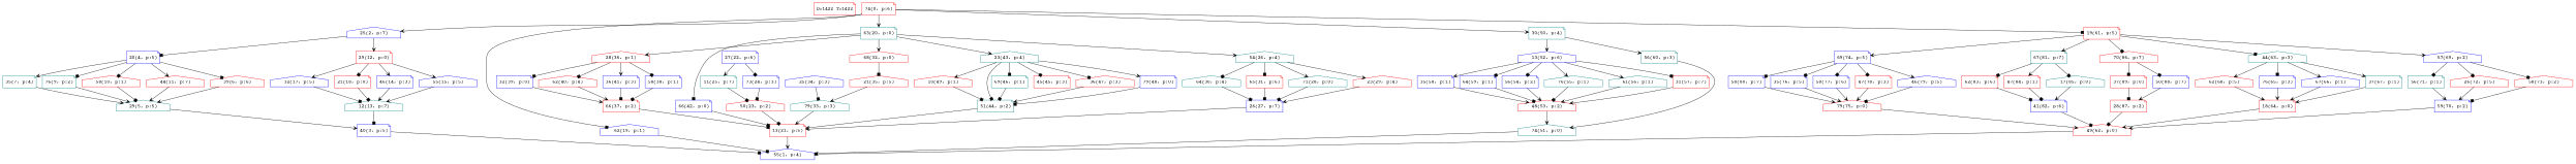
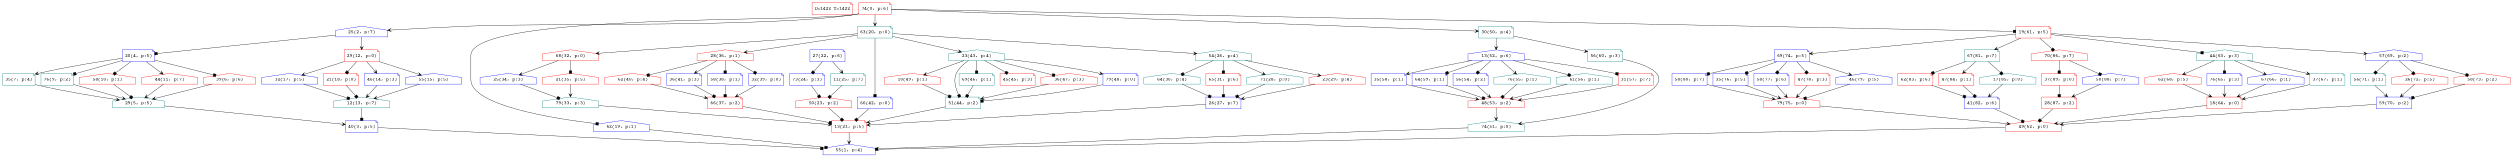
  digraph {
    fontname="Courier Prime"
    node [color=red fontname="Courier Prime" shape=note]
    edge [arrowhead=vee fontname="Courier Prime"]
    n1 [label="D=1422 T=1422"]
    n2 [label="74(0, p:6)"]
    n3 [color=blue label="25(2, p:7)" shape=house]
    n4 [color=blue label="62(19, p:1)" shape=house]
    n5 [color=teal label="63(20, p:0)"]
    n6 [color=teal label="30(50, p:4)"]
    n7 [label="19(61, p:5)"]
    n8 [color=blue label="20(4, p:5)"]
    n9 [label="29(12, p:0)"]
    n10 [color=blue label="55(1, p:4)" shape=house]
    n11 [color=teal label="54(26, p:4)" shape=house]
    n12 [label="68(32, p:0)" shape=house]
    n13 [label="28(36, p:1)" shape=house]
    n14 [color=blue label="66(42, p:0)"]
    n15 [color=teal label="23(43, p:4)" shape=house]
    n16 [color=blue label="13(52, p:6)" shape=house]
    n17 [color=teal label="56(60, p:3)"]
    n18 [color=teal label="44(63, p:3)" shape=house]
    n19 [color=blue label="57(69, p:2)" shape=house]
    n20 [color=blue label="69(74, p:5)"]
    n21 [color=teal label="67(81, p:7)"]
    n22 [label="70(86, p:7)" shape=house]
    n23 [label="39(6, p:6)" shape=house]
    n24 [color=teal label="35(7, p:4)"]
    n25 [color=teal label="76(9, p:2)"]
    n26 [label="58(10, p:1)" shape=house]
    n27 [label="44(11, p:7)" shape=house]
    n28 [color=blue label="46(14, p:3)"]
    n29 [color=blue label="55(15, p:5)" shape=house]
    n30 [color=blue label="32(17, p:5)" shape=house]
    n31 [label="21(18, p:0)"]
    n32 [color=blue label="40(3, p:5)"]
    n33 [color=teal label="29(5, p:5)" shape=house]
    n34 [color=teal label="12(13, p:7)" shape=house]
    n35 [color=blue label="27(22, p:6)"]
    n36 [color=blue label="73(24, p:3)"]
    n37 [color=teal label="11(25, p:7)"]
    n38 [color=teal label="71(28, p:0)" shape=house]
    n39 [label="23(29, p:4)" shape=house]
    n40 [color=teal label="64(30, p:4)" shape=house]
    n41 [label="65(31, p:6)"]
    n42 [color=blue label="25(34, p:3)" shape=house]
    n43 [label="21(35, p:5)" shape=house]
    n44 [color=blue label="58(38, p:1)"]
    n45 [color=blue label="32(39, p:0)"]
    n46 [label="62(40, p:4)" shape=house]
    n47 [color=blue label="36(41, p:3)"]
    n48 [label="13(21, p:5)"]
    n49 [label="45(45, p:3)"]
    n50 [color=teal label="69(46, p:1)"]
    n51 [label="36(47, p:3)" shape=house]
    n52 [color=blue label="79(48, p:0)"]
    n53 [label="10(49, p:1)" shape=house]
    n54 [color=teal label="51(44, p:2)"]
    n55 [label="50(23, p:2)" shape=house]
    n56 [color=blue label="26(27, p:7)"]
    n57 [color=teal label="79(33, p:3)" shape=house]
    n58 [label="66(37, p:2)"]
    n59 [color=blue label="56(54, p:2)"]
    n60 [color=teal label="76(55, p:1)" shape=house]
    n61 [color=teal label="61(56, p:1)" shape=house]
    n62 [label="31(57, p:7)"]
    n63 [color=blue label="35(58, p:1)"]
    n64 [color=blue label="64(59, p:1)"]
    n65 [color=teal label="74(51, p:0)" shape=house]
    n66 [label="48(53, p:2)" shape=house]
    n67 [color=blue label="76(65, p:3)"]
    n68 [color=blue label="67(66, p:1)" shape=house]
    n69 [color=teal label="37(67, p:1)"]
    n70 [label="62(68, p:5)" shape=house]
    n71 [color=teal label="56(71, p:1)"]
    n72 [label="26(72, p:5)" shape=house]
    n73 [label="58(73, p:2)" shape=house]
    n74 [color=blue label="35(76, p:5)"]
    n75 [color=blue label="58(77, p:6)"]
    n76 [label="47(78, p:3)"]
    n77 [color=blue label="46(79, p:5)" shape=house]
    n78 [color=blue label="58(80, p:7)"]
    n79 [label="62(83, p:6)"]
    n80 [label="47(84, p:1)"]
    n81 [color=teal label="17(85, p:0)" shape=house]
-   n82 [color=blue label="50(88, p:7)"]
+   n82 [color=blue label="50(88, p:7)" shape=house]
    n83 [label="37(89, p:0)"]
    n84 [label="49(62, p:0)" shape=house]
    n85 [label="18(64, p:0)"]
    n86 [color=blue label="59(70, p:2)"]
    n87 [label="79(75, p:0)" shape=house]
    n88 [color=blue label="41(82, p:6)"]
    n89 [label="28(87, p:2)"]
    n2 -> n3
    n2 -> n4 [arrowhead=box]
    n2 -> n5
    n2 -> n6
    n2 -> n7 [arrowhead=box]
    n3 -> n8 [arrowhead=box]
    n3 -> n9
    n4 -> n10 [arrowhead=box]
    n5 -> n11
    n5 -> n12
    n5 -> n13
    n5 -> n14 [arrowhead=box]
    n5 -> n15
    n6 -> n16
    n6 -> n17
    n7 -> n18 [arrowhead=box]
    n7 -> n19
    n7 -> n20
    n7 -> n21
    n7 -> n22 [arrowhead=box]
    n8 -> n23 [arrowhead=box]
    n8 -> n24
    n8 -> n25 [arrowhead=box]
    n8 -> n26 [arrowhead=box]
    n8 -> n27
    n9 -> n28
    n9 -> n29
    n9 -> n30
    n9 -> n31 [arrowhead=box]
    n11 -> n38
    n11 -> n39
    n11 -> n40 [arrowhead=box]
    n11 -> n41 [arrowhead=box]
+   n12 -> n42
    n12 -> n43 [arrowhead=box]
    n13 -> n44 [arrowhead=box]
    n13 -> n45 [arrowhead=box]
    n13 -> n46 [arrowhead=box]
    n13 -> n47
    n14 -> n48 [arrowhead=box]
    n15 -> n49 [arrowhead=box]
    n15 -> n50 [arrowhead=box]
    n15 -> n51 [arrowhead=box]
    n15 -> n52
    n15 -> n53
    n15 -> n54 [arrowhead=box]
    n16 -> n59 [arrowhead=box]
    n16 -> n60
-   n16 -> n61
+   n16 -> n61 [arrowhead=box]
    n16 -> n62 [arrowhead=box]
    n16 -> n63
    n16 -> n64 [arrowhead=box]
    n17 -> n65
    n18 -> n67 [arrowhead=box]
    n18 -> n68
    n18 -> n69
    n18 -> n70
    n19 -> n71 [arrowhead=box]
    n19 -> n72 [arrowhead=box]
    n19 -> n73 [arrowhead=box]
    n20 -> n74 [arrowhead=box]
    n20 -> n75 [arrowhead=box]
    n20 -> n76 [arrowhead=box]
    n20 -> n77
    n20 -> n78 [arrowhead=box]
    n21 -> n79 [arrowhead=box]
    n21 -> n80
    n21 -> n81 [arrowhead=box]
    n22 -> n82 [arrowhead=box]
    n22 -> n83 [arrowhead=box]
    n23 -> n33
    n24 -> n33
    n25 -> n33
    n26 -> n33 [arrowhead=box]
    n27 -> n33
    n28 -> n34
    n29 -> n34
    n30 -> n34 [arrowhead=box]
    n31 -> n34 [arrowhead=box]
    n32 -> n10 [arrowhead=box]
    n33 -> n32
    n34 -> n32 [arrowhead=box]
    n35 -> n36 [arrowhead=box]
    n35 -> n37
    n36 -> n55 [arrowhead=box]
    n37 -> n55 [arrowhead=box]
    n38 -> n56 [arrowhead=box]
    n39 -> n56
    n40 -> n56 [arrowhead=box]
    n41 -> n56 [arrowhead=box]
    n42 -> n57 [arrowhead=box]
    n43 -> n57
    n44 -> n58 [arrowhead=box]
    n45 -> n58
    n46 -> n58
    n47 -> n58 [arrowhead=box]
    n48 -> n10
    n50 -> n54 [arrowhead=box]
    n51 -> n54
    n52 -> n54 [arrowhead=box]
    n53 -> n54 [arrowhead=box]
    n54 -> n48
    n55 -> n48 [arrowhead=box]
    n56 -> n48
    n57 -> n48
    n58 -> n48 [arrowhead=box]
    n59 -> n66
    n60 -> n66 [arrowhead=box]
    n61 -> n66
    n62 -> n66
    n63 -> n66
    n64 -> n66 [arrowhead=box]
    n65 -> n10
    n66 -> n65
    n67 -> n85
    n68 -> n85
    n69 -> n85
    n70 -> n85
    n71 -> n86
    n72 -> n86
    n73 -> n86 [arrowhead=box]
    n74 -> n87
    n75 -> n87
    n76 -> n87
    n77 -> n87 [arrowhead=box]
    n78 -> n87
    n79 -> n88 [arrowhead=box]
    n80 -> n88 [arrowhead=box]
    n81 -> n88
    n82 -> n89
    n83 -> n89 [arrowhead=box]
    n84 -> n10 [arrowhead=box]
    n85 -> n84
    n86 -> n84
    n87 -> n84
    n88 -> n84 [arrowhead=box]
    n89 -> n84 [arrowhead=box]
  }
